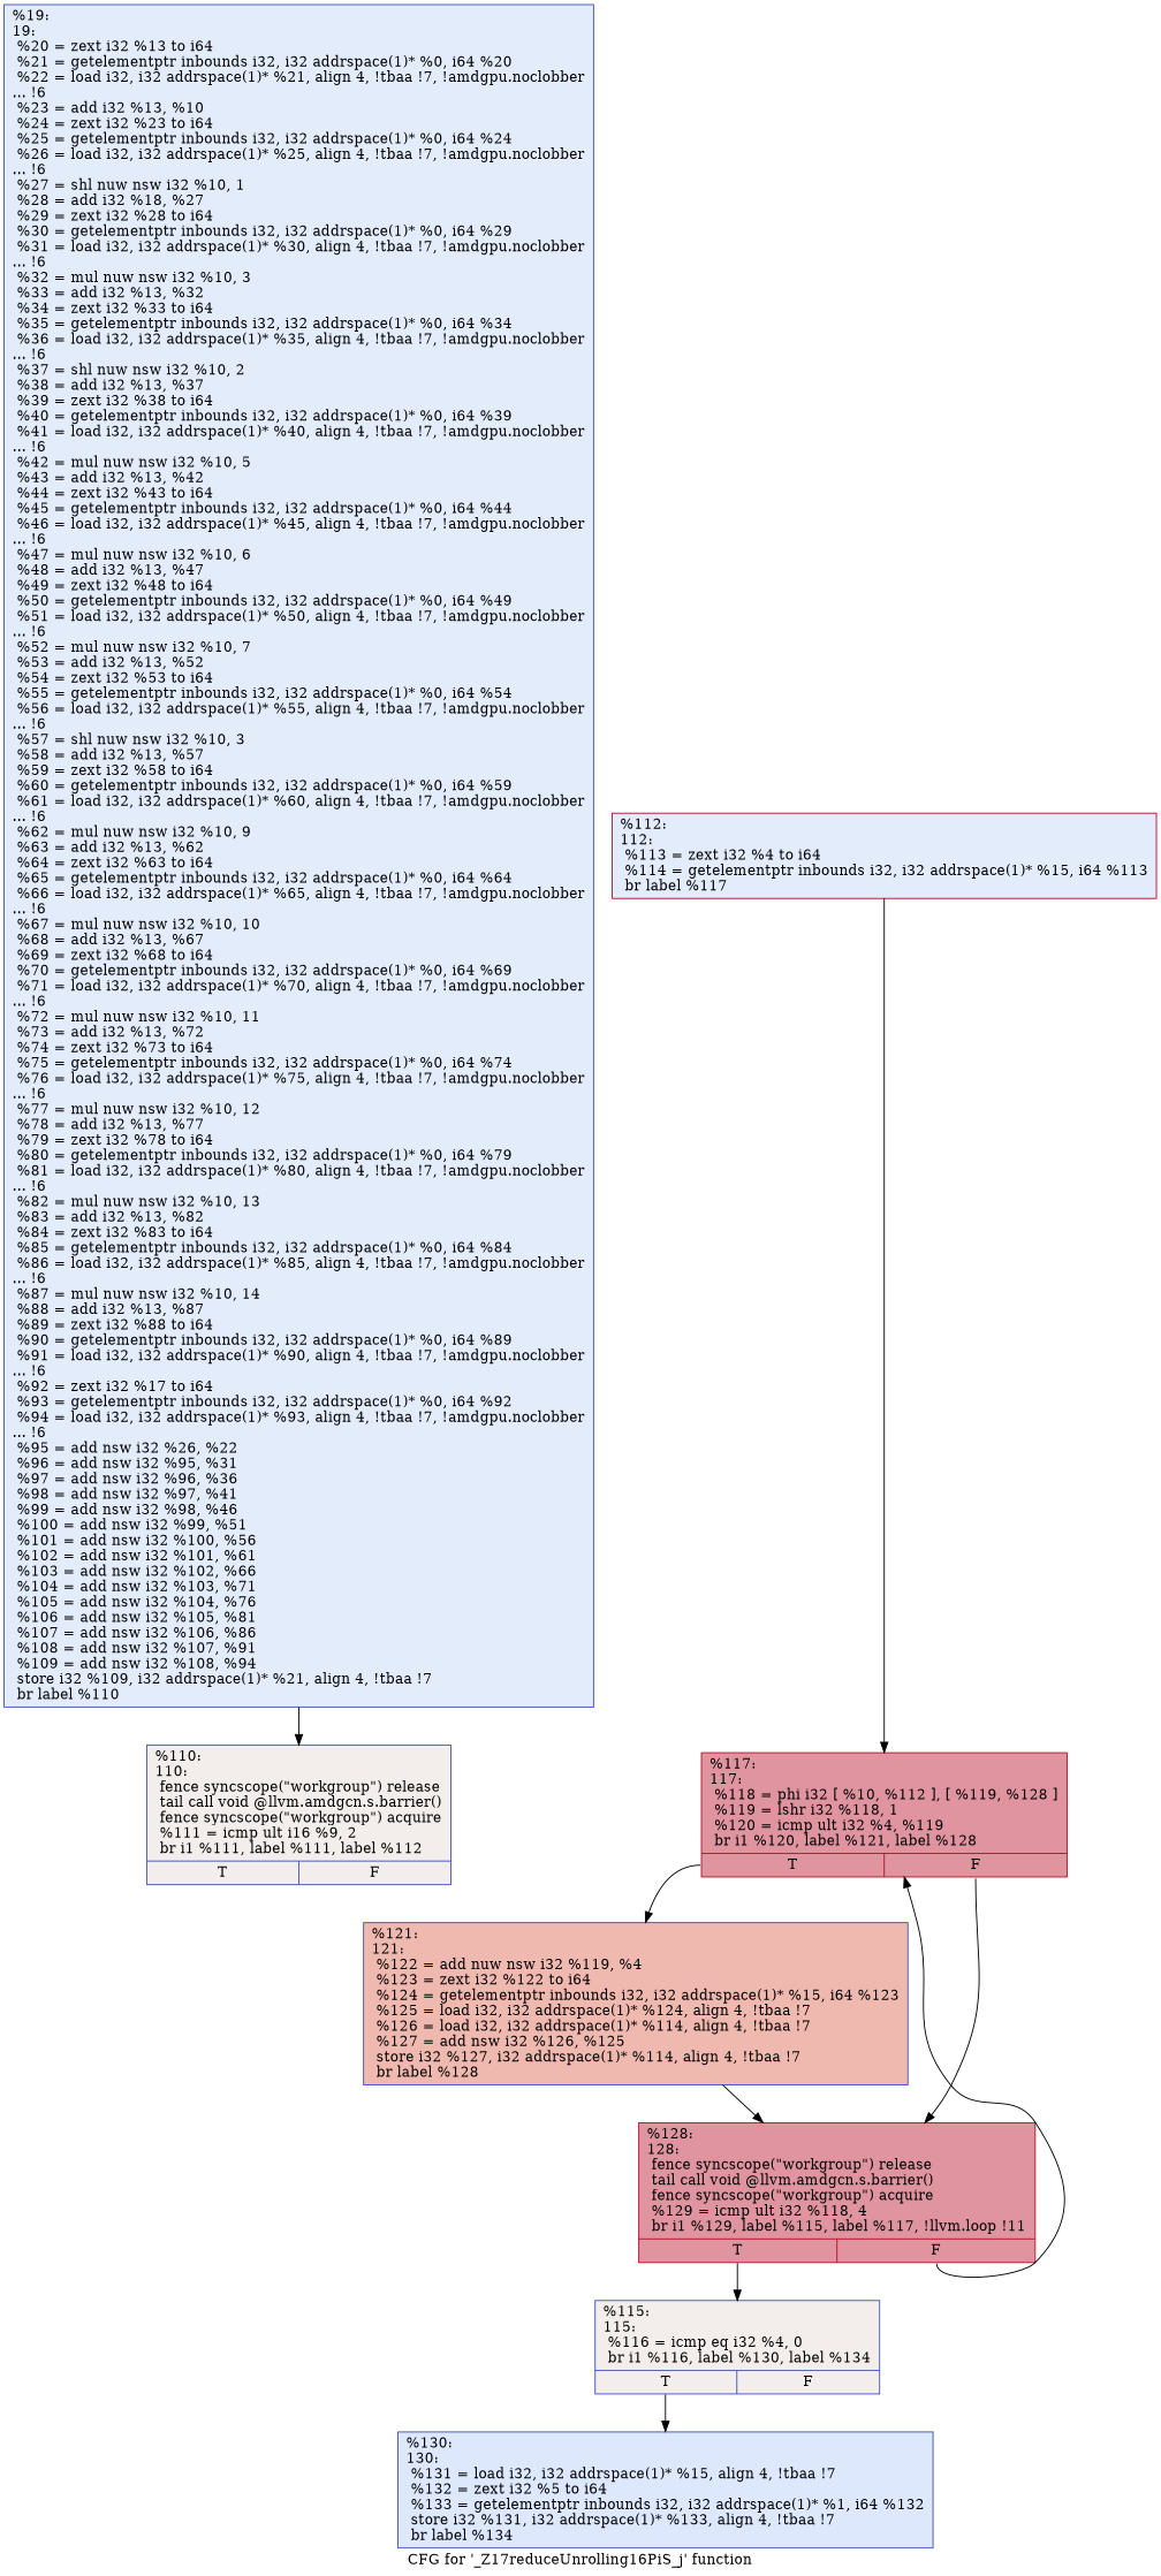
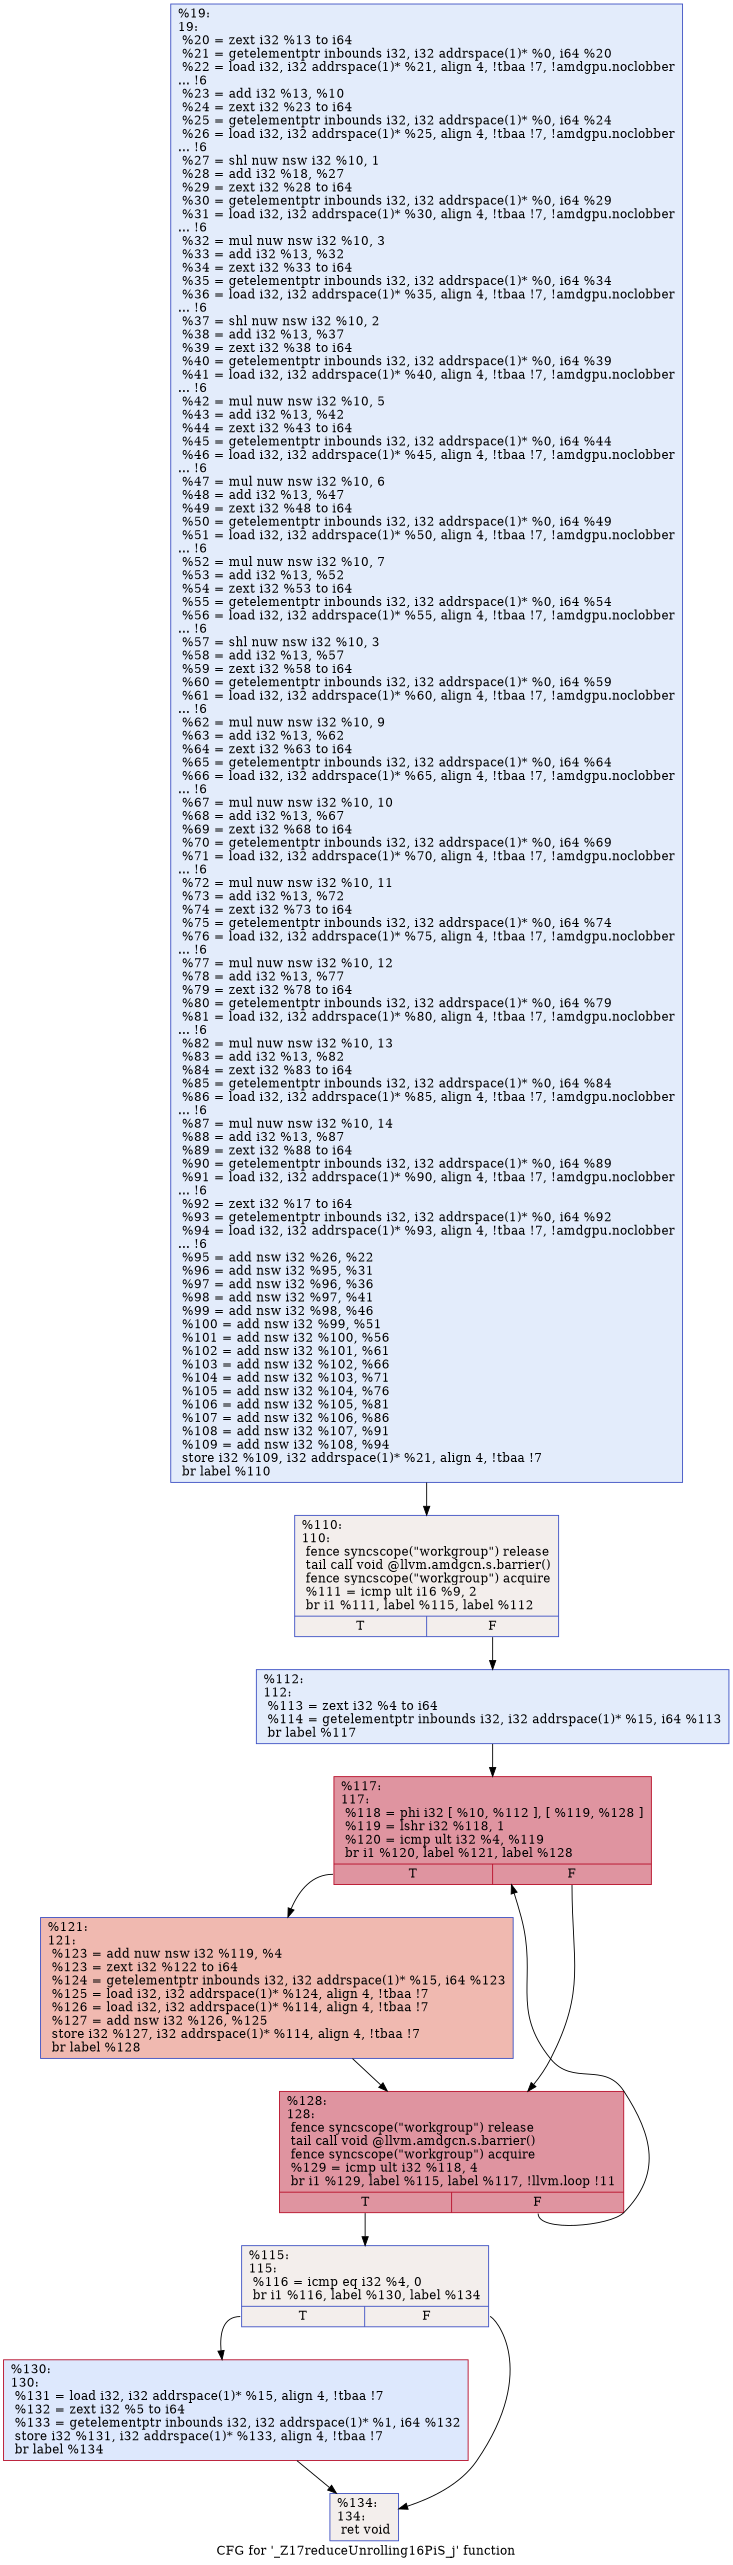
  digraph {
    label="CFG for '_Z17reduceUnrolling16PiS_j' function"
    node [color="#3d50c3ff" fillcolor="#e3d9d370" shape=record style=filled]
    edge [tailport=s0]
    n1 [fillcolor="#bfd3f670" label="{%19:\l19:                                               \l  %20 = zext i32 %13 to i64\l  %21 = getelementptr inbounds i32, i32 addrspace(1)* %0, i64 %20\l  %22 = load i32, i32 addrspace(1)* %21, align 4, !tbaa !7, !amdgpu.noclobber\l... !6\l  %23 = add i32 %13, %10\l  %24 = zext i32 %23 to i64\l  %25 = getelementptr inbounds i32, i32 addrspace(1)* %0, i64 %24\l  %26 = load i32, i32 addrspace(1)* %25, align 4, !tbaa !7, !amdgpu.noclobber\l... !6\l  %27 = shl nuw nsw i32 %10, 1\l  %28 = add i32 %18, %27\l  %29 = zext i32 %28 to i64\l  %30 = getelementptr inbounds i32, i32 addrspace(1)* %0, i64 %29\l  %31 = load i32, i32 addrspace(1)* %30, align 4, !tbaa !7, !amdgpu.noclobber\l... !6\l  %32 = mul nuw nsw i32 %10, 3\l  %33 = add i32 %13, %32\l  %34 = zext i32 %33 to i64\l  %35 = getelementptr inbounds i32, i32 addrspace(1)* %0, i64 %34\l  %36 = load i32, i32 addrspace(1)* %35, align 4, !tbaa !7, !amdgpu.noclobber\l... !6\l  %37 = shl nuw nsw i32 %10, 2\l  %38 = add i32 %13, %37\l  %39 = zext i32 %38 to i64\l  %40 = getelementptr inbounds i32, i32 addrspace(1)* %0, i64 %39\l  %41 = load i32, i32 addrspace(1)* %40, align 4, !tbaa !7, !amdgpu.noclobber\l... !6\l  %42 = mul nuw nsw i32 %10, 5\l  %43 = add i32 %13, %42\l  %44 = zext i32 %43 to i64\l  %45 = getelementptr inbounds i32, i32 addrspace(1)* %0, i64 %44\l  %46 = load i32, i32 addrspace(1)* %45, align 4, !tbaa !7, !amdgpu.noclobber\l... !6\l  %47 = mul nuw nsw i32 %10, 6\l  %48 = add i32 %13, %47\l  %49 = zext i32 %48 to i64\l  %50 = getelementptr inbounds i32, i32 addrspace(1)* %0, i64 %49\l  %51 = load i32, i32 addrspace(1)* %50, align 4, !tbaa !7, !amdgpu.noclobber\l... !6\l  %52 = mul nuw nsw i32 %10, 7\l  %53 = add i32 %13, %52\l  %54 = zext i32 %53 to i64\l  %55 = getelementptr inbounds i32, i32 addrspace(1)* %0, i64 %54\l  %56 = load i32, i32 addrspace(1)* %55, align 4, !tbaa !7, !amdgpu.noclobber\l... !6\l  %57 = shl nuw nsw i32 %10, 3\l  %58 = add i32 %13, %57\l  %59 = zext i32 %58 to i64\l  %60 = getelementptr inbounds i32, i32 addrspace(1)* %0, i64 %59\l  %61 = load i32, i32 addrspace(1)* %60, align 4, !tbaa !7, !amdgpu.noclobber\l... !6\l  %62 = mul nuw nsw i32 %10, 9\l  %63 = add i32 %13, %62\l  %64 = zext i32 %63 to i64\l  %65 = getelementptr inbounds i32, i32 addrspace(1)* %0, i64 %64\l  %66 = load i32, i32 addrspace(1)* %65, align 4, !tbaa !7, !amdgpu.noclobber\l... !6\l  %67 = mul nuw nsw i32 %10, 10\l  %68 = add i32 %13, %67\l  %69 = zext i32 %68 to i64\l  %70 = getelementptr inbounds i32, i32 addrspace(1)* %0, i64 %69\l  %71 = load i32, i32 addrspace(1)* %70, align 4, !tbaa !7, !amdgpu.noclobber\l... !6\l  %72 = mul nuw nsw i32 %10, 11\l  %73 = add i32 %13, %72\l  %74 = zext i32 %73 to i64\l  %75 = getelementptr inbounds i32, i32 addrspace(1)* %0, i64 %74\l  %76 = load i32, i32 addrspace(1)* %75, align 4, !tbaa !7, !amdgpu.noclobber\l... !6\l  %77 = mul nuw nsw i32 %10, 12\l  %78 = add i32 %13, %77\l  %79 = zext i32 %78 to i64\l  %80 = getelementptr inbounds i32, i32 addrspace(1)* %0, i64 %79\l  %81 = load i32, i32 addrspace(1)* %80, align 4, !tbaa !7, !amdgpu.noclobber\l... !6\l  %82 = mul nuw nsw i32 %10, 13\l  %83 = add i32 %13, %82\l  %84 = zext i32 %83 to i64\l  %85 = getelementptr inbounds i32, i32 addrspace(1)* %0, i64 %84\l  %86 = load i32, i32 addrspace(1)* %85, align 4, !tbaa !7, !amdgpu.noclobber\l... !6\l  %87 = mul nuw nsw i32 %10, 14\l  %88 = add i32 %13, %87\l  %89 = zext i32 %88 to i64\l  %90 = getelementptr inbounds i32, i32 addrspace(1)* %0, i64 %89\l  %91 = load i32, i32 addrspace(1)* %90, align 4, !tbaa !7, !amdgpu.noclobber\l... !6\l  %92 = zext i32 %17 to i64\l  %93 = getelementptr inbounds i32, i32 addrspace(1)* %0, i64 %92\l  %94 = load i32, i32 addrspace(1)* %93, align 4, !tbaa !7, !amdgpu.noclobber\l... !6\l  %95 = add nsw i32 %26, %22\l  %96 = add nsw i32 %95, %31\l  %97 = add nsw i32 %96, %36\l  %98 = add nsw i32 %97, %41\l  %99 = add nsw i32 %98, %46\l  %100 = add nsw i32 %99, %51\l  %101 = add nsw i32 %100, %56\l  %102 = add nsw i32 %101, %61\l  %103 = add nsw i32 %102, %66\l  %104 = add nsw i32 %103, %71\l  %105 = add nsw i32 %104, %76\l  %106 = add nsw i32 %105, %81\l  %107 = add nsw i32 %106, %86\l  %108 = add nsw i32 %107, %91\l  %109 = add nsw i32 %108, %94\l  store i32 %109, i32 addrspace(1)* %21, align 4, !tbaa !7\l  br label %110\l}"]
-   n2 [label="{%110:\l110:                                              \l  fence syncscope(\"workgroup\") release\l  tail call void @llvm.amdgcn.s.barrier()\l  fence syncscope(\"workgroup\") acquire\l  %111 = icmp ult i16 %9, 2\l  br i1 %111, label %111, label %112\l|{<s0>T|<s1>F}}"]
-   n3 [color="#b70d28ff" fillcolor="#bfd3f670" label="{%112:\l112:                                              \l  %113 = zext i32 %4 to i64\l  %114 = getelementptr inbounds i32, i32 addrspace(1)* %15, i64 %113\l  br label %117\l}"]
+   n2 [label="{%110:\l110:                                              \l  fence syncscope(\"workgroup\") release\l  tail call void @llvm.amdgcn.s.barrier()\l  fence syncscope(\"workgroup\") acquire\l  %111 = icmp ult i16 %9, 2\l  br i1 %111, label %115, label %112\l|{<s0>T|<s1>F}}"]
+   n3 [fillcolor="#bfd3f670" label="{%112:\l112:                                              \l  %113 = zext i32 %4 to i64\l  %114 = getelementptr inbounds i32, i32 addrspace(1)* %15, i64 %113\l  br label %117\l}"]
    n4 [label="{%115:\l115:                                              \l  %116 = icmp eq i32 %4, 0\l  br i1 %116, label %130, label %134\l|{<s0>T|<s1>F}}"]
-   n5 [fillcolor="#b2ccfb70" label="{%130:\l130:                                              \l  %131 = load i32, i32 addrspace(1)* %15, align 4, !tbaa !7\l  %132 = zext i32 %5 to i64\l  %133 = getelementptr inbounds i32, i32 addrspace(1)* %1, i64 %132\l  store i32 %131, i32 addrspace(1)* %133, align 4, !tbaa !7\l  br label %134\l}"]
+   n5 [color="#b70d28ff" fillcolor="#b2ccfb70" label="{%130:\l130:                                              \l  %131 = load i32, i32 addrspace(1)* %15, align 4, !tbaa !7\l  %132 = zext i32 %5 to i64\l  %133 = getelementptr inbounds i32, i32 addrspace(1)* %1, i64 %132\l  store i32 %131, i32 addrspace(1)* %133, align 4, !tbaa !7\l  br label %134\l}"]
+   n6 [label="{%134:\l134:                                              \l  ret void\l}"]
    n7 [color="#b70d28ff" fillcolor="#b70d2870" label="{%117:\l117:                                              \l  %118 = phi i32 [ %10, %112 ], [ %119, %128 ]\l  %119 = lshr i32 %118, 1\l  %120 = icmp ult i32 %4, %119\l  br i1 %120, label %121, label %128\l|{<s0>T|<s1>F}}"]
-   n8 [fillcolor="#de614d70" label="{%121:\l121:                                              \l  %122 = add nuw nsw i32 %119, %4\l  %123 = zext i32 %122 to i64\l  %124 = getelementptr inbounds i32, i32 addrspace(1)* %15, i64 %123\l  %125 = load i32, i32 addrspace(1)* %124, align 4, !tbaa !7\l  %126 = load i32, i32 addrspace(1)* %114, align 4, !tbaa !7\l  %127 = add nsw i32 %126, %125\l  store i32 %127, i32 addrspace(1)* %114, align 4, !tbaa !7\l  br label %128\l}"]
+   n8 [fillcolor="#de614d70" label="{%121:\l121:                                              \l  %123 = add nuw nsw i32 %119, %4\l  %123 = zext i32 %122 to i64\l  %124 = getelementptr inbounds i32, i32 addrspace(1)* %15, i64 %123\l  %125 = load i32, i32 addrspace(1)* %124, align 4, !tbaa !7\l  %126 = load i32, i32 addrspace(1)* %114, align 4, !tbaa !7\l  %127 = add nsw i32 %126, %125\l  store i32 %127, i32 addrspace(1)* %114, align 4, !tbaa !7\l  br label %128\l}"]
    n9 [color="#b70d28ff" fillcolor="#b70d2870" label="{%128:\l128:                                              \l  fence syncscope(\"workgroup\") release\l  tail call void @llvm.amdgcn.s.barrier()\l  fence syncscope(\"workgroup\") acquire\l  %129 = icmp ult i32 %118, 4\l  br i1 %129, label %115, label %117, !llvm.loop !11\l|{<s0>T|<s1>F}}"]
    n1 -> n2
+   n2 -> n3 [tailport=s1]
    n3 -> n7
    n4 -> n5
+   n4 -> n6 [tailport=s1]
+   n5 -> n6
    n7 -> n8
    n7 -> n9 [tailport=s1]
    n8 -> n9
    n9 -> n4
    n9 -> n7 [tailport=s1]
  }
